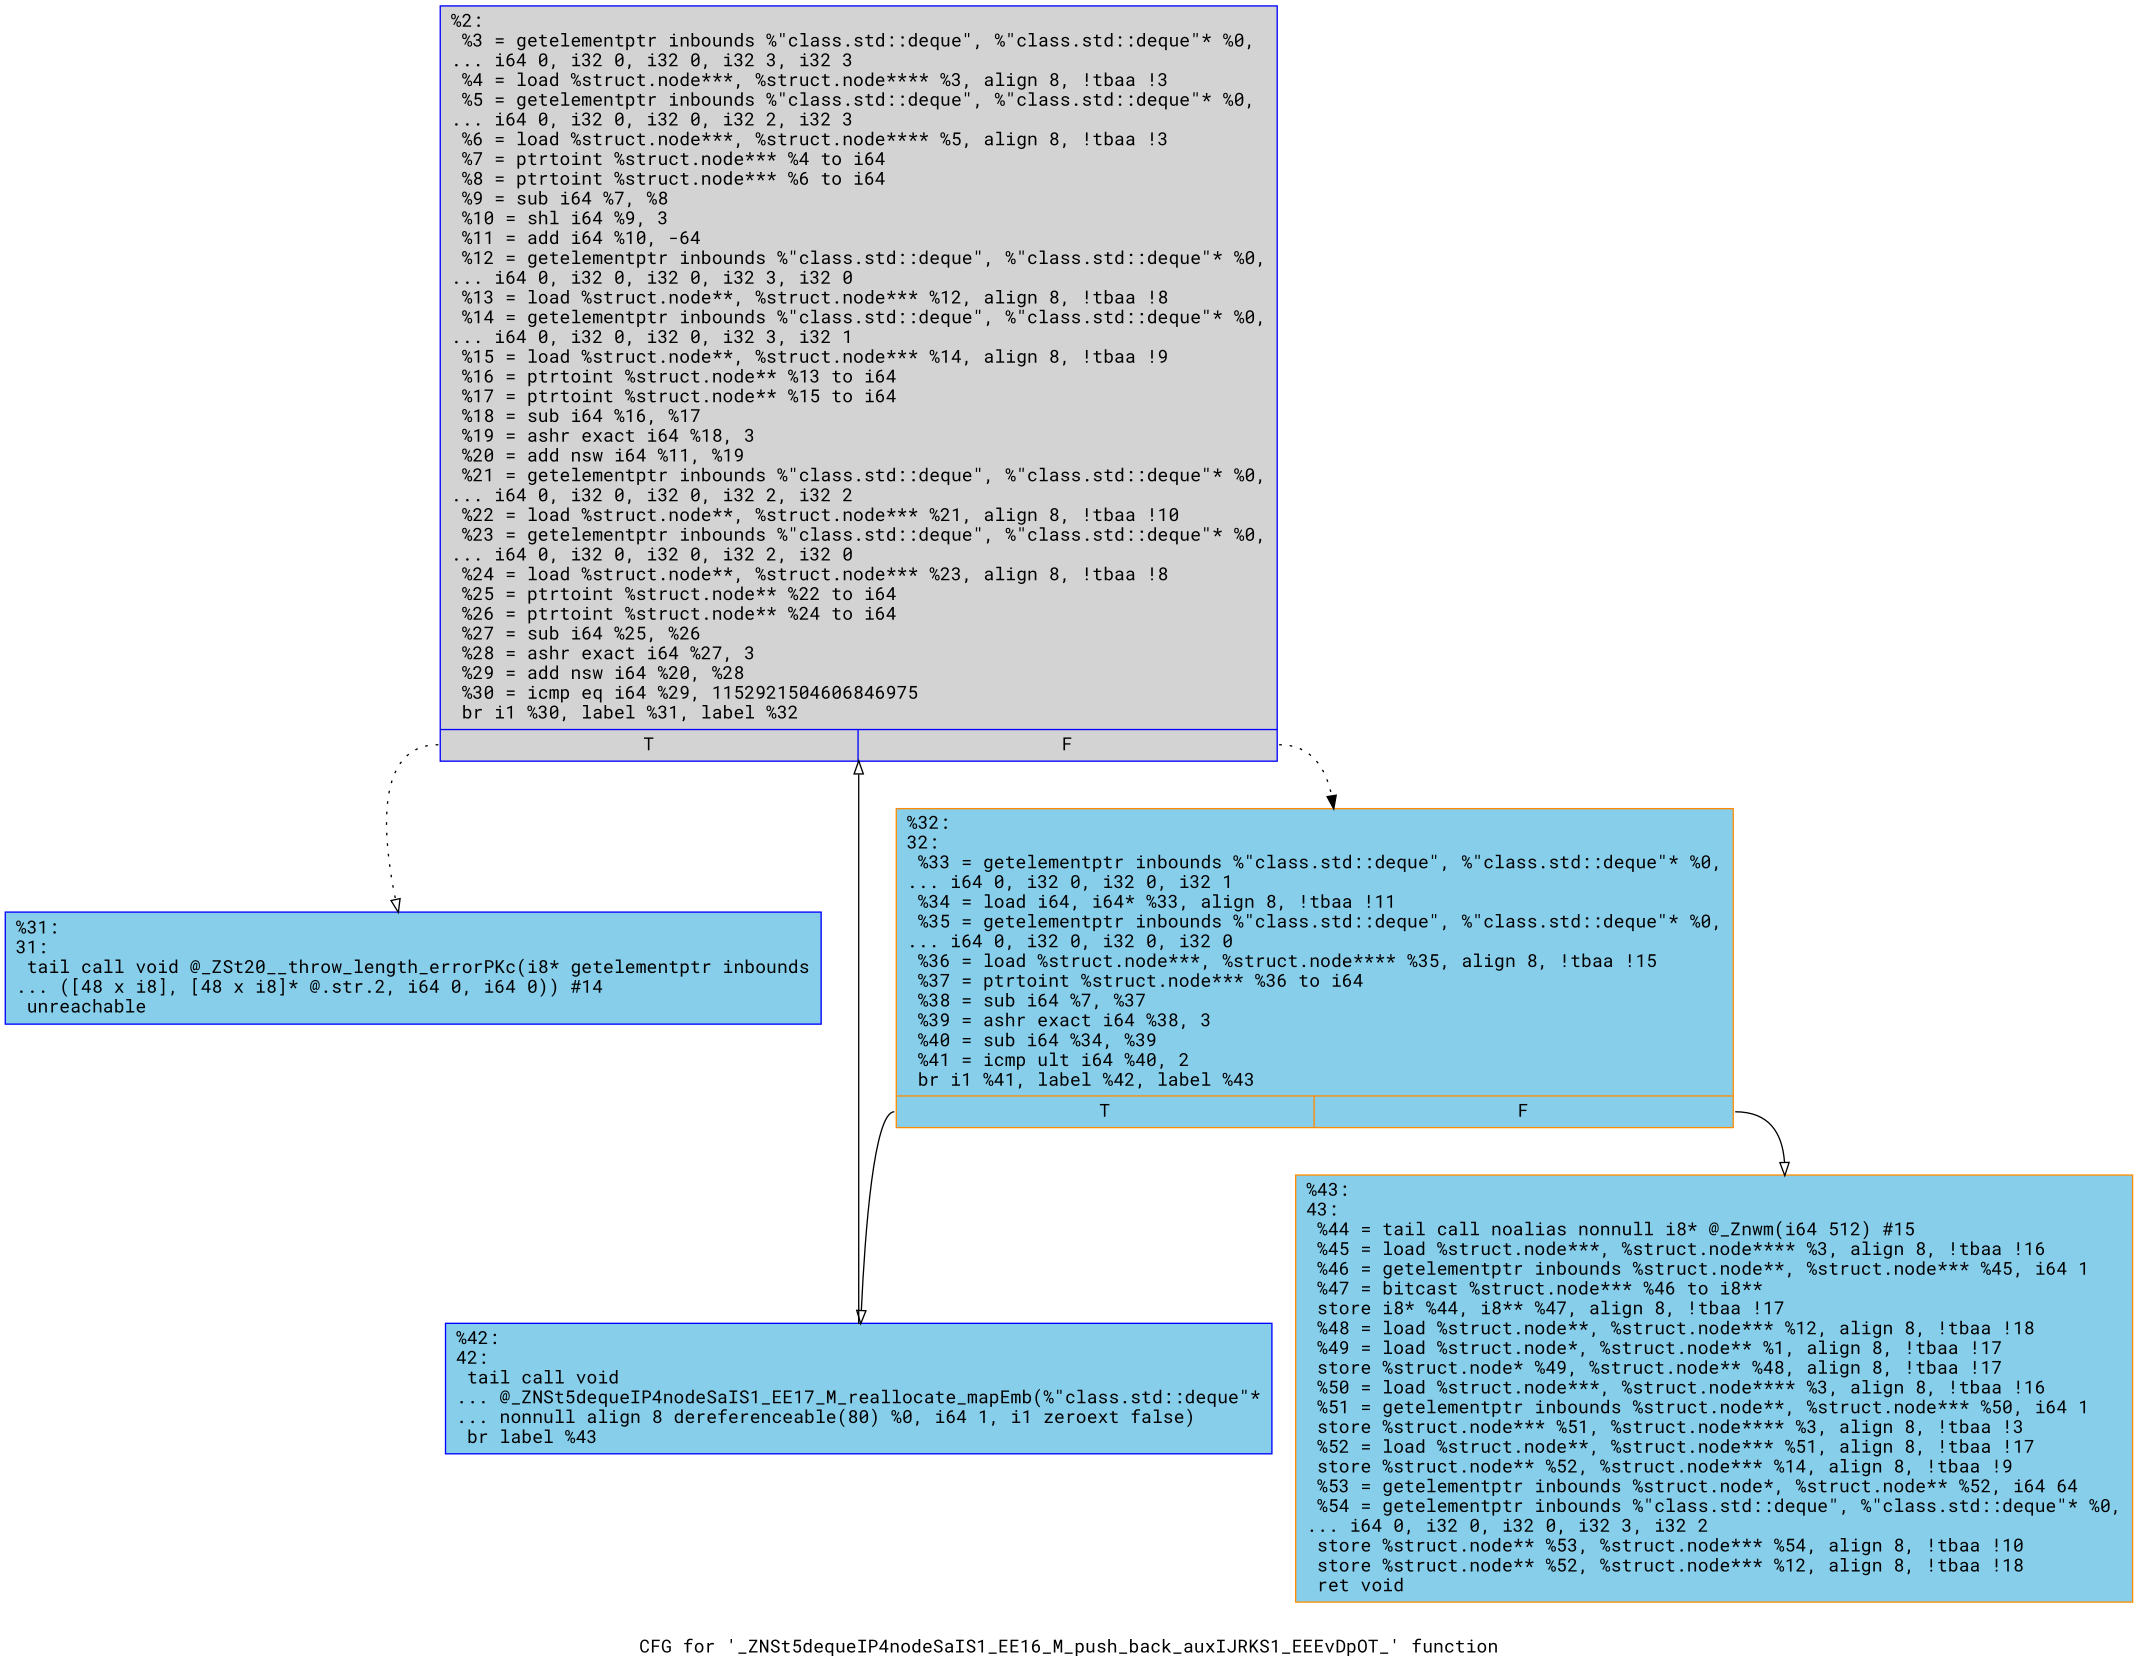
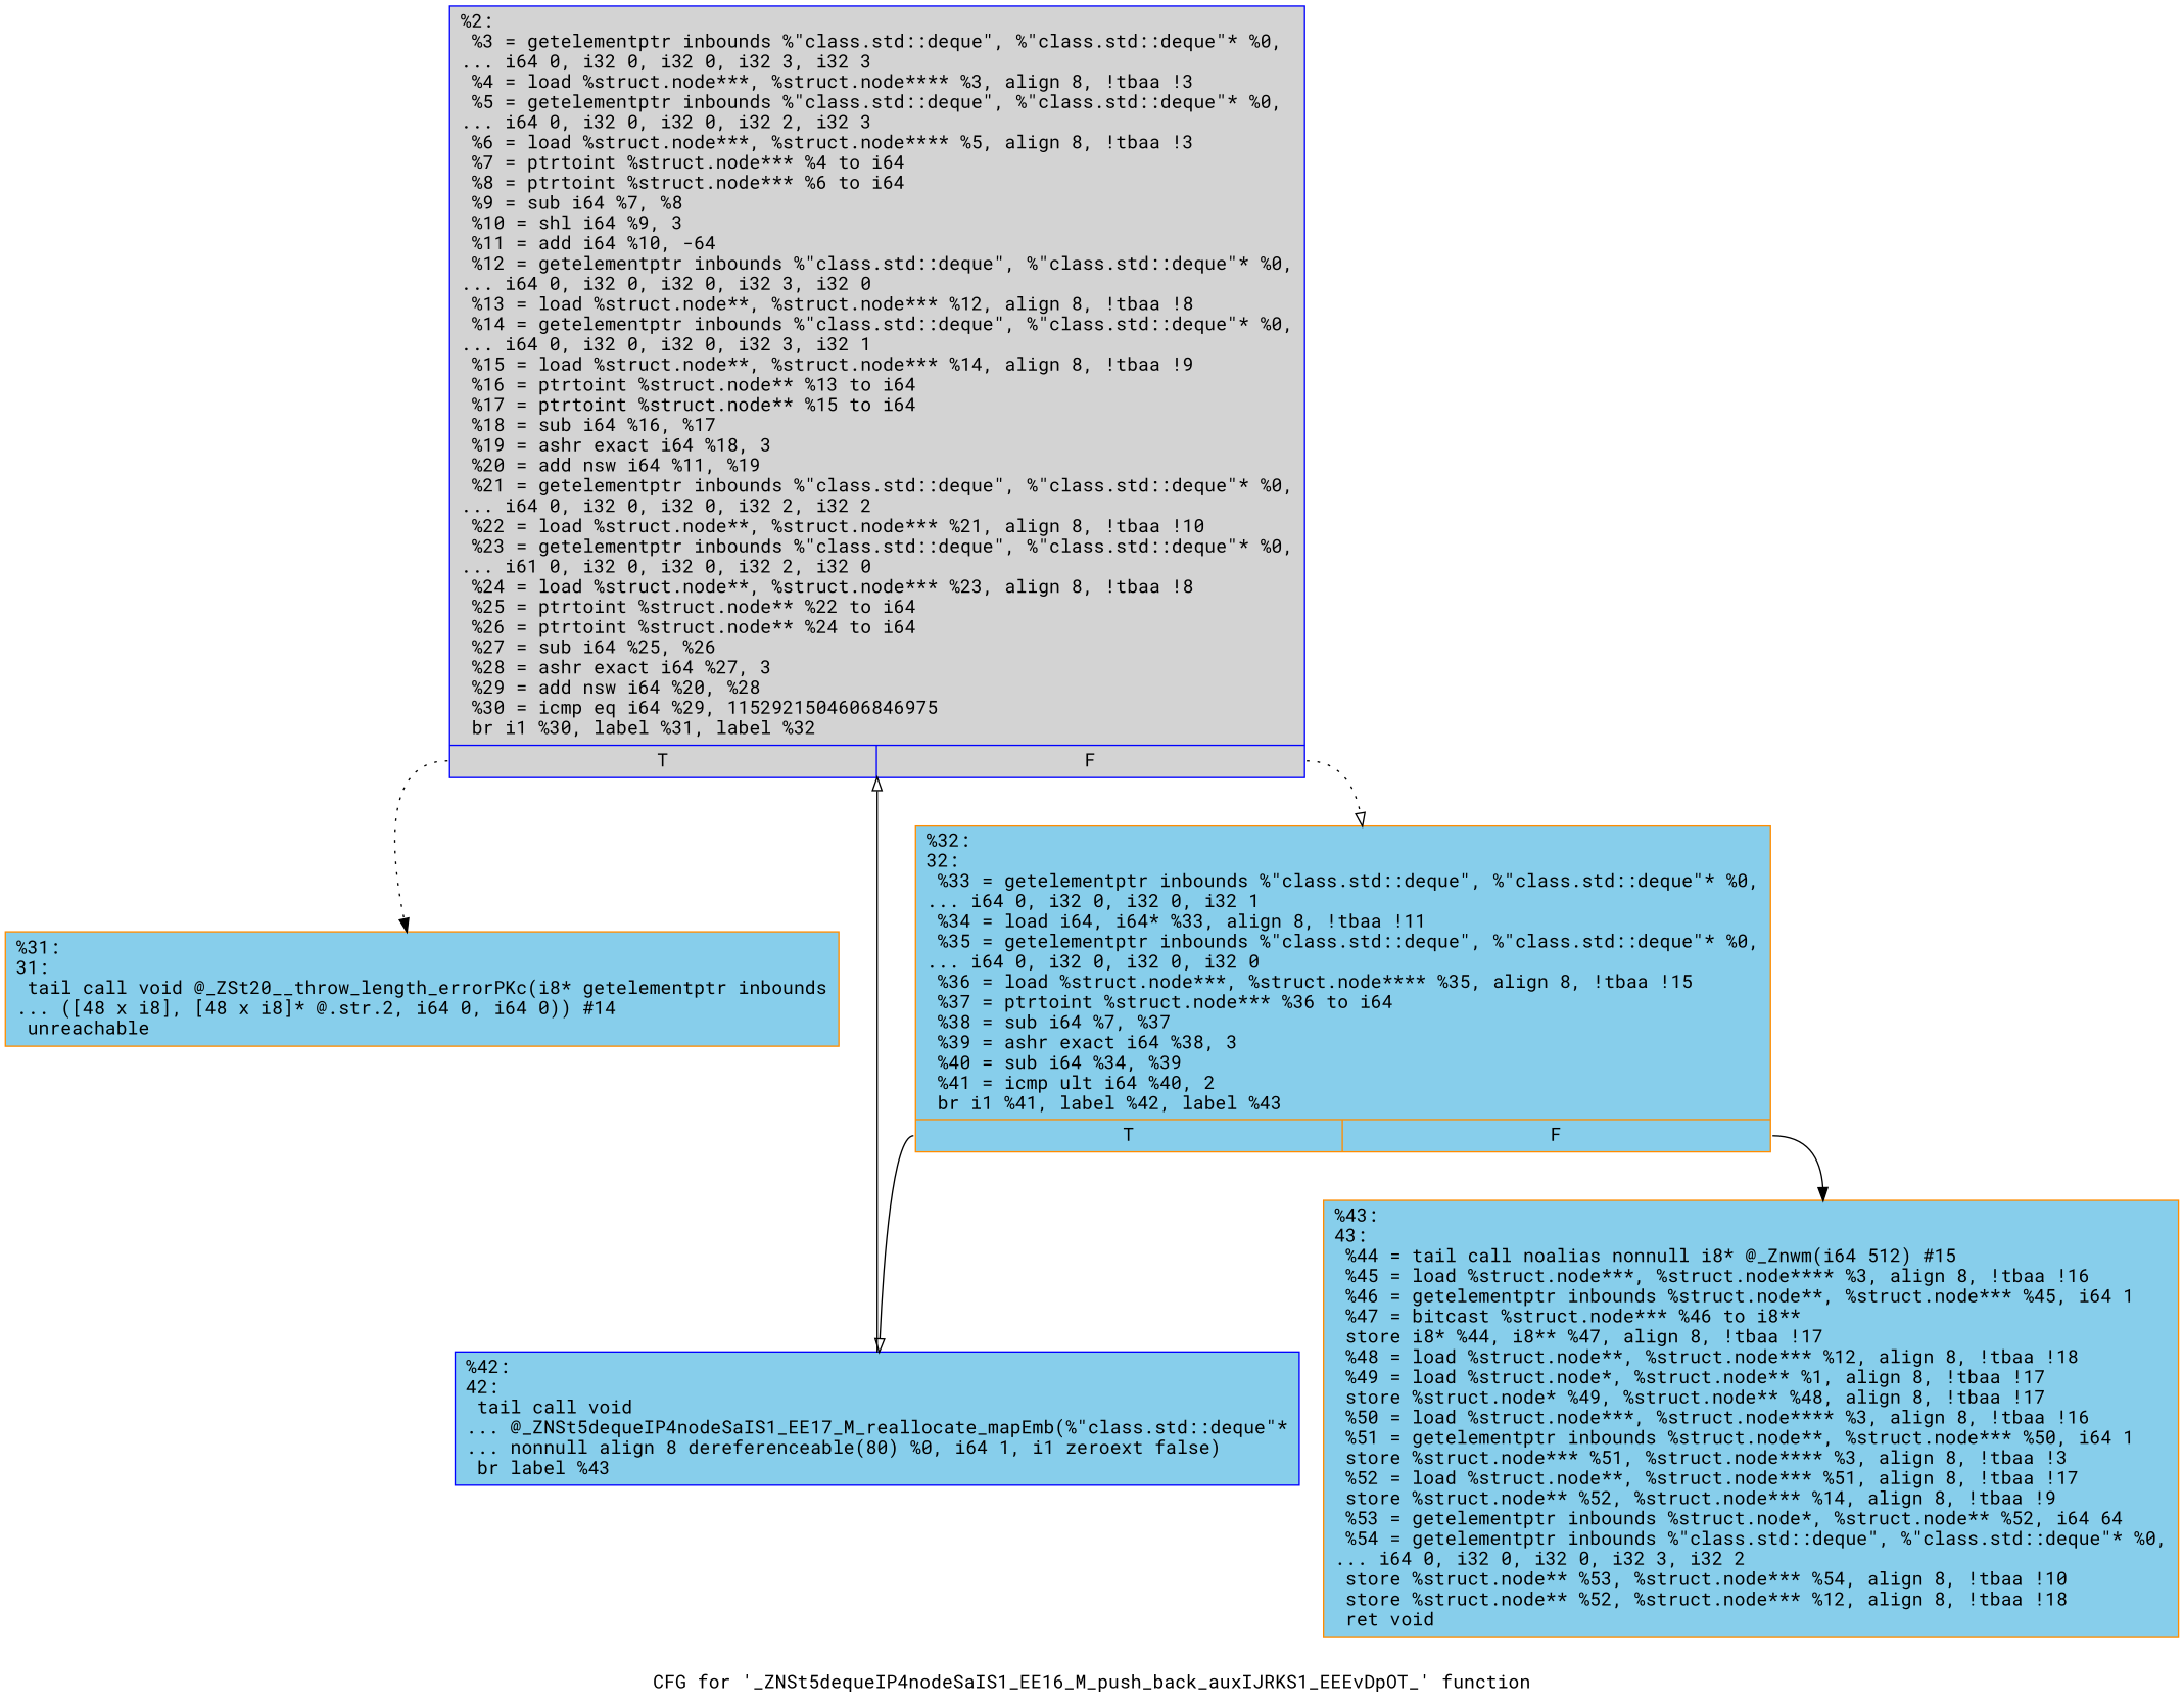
  digraph {
    fontname="Roboto Mono"
    label="CFG for '_ZNSt5dequeIP4nodeSaIS1_EE16_M_push_back_auxIJRKS1_EEEvDpOT_' function"
    node [color=blue fillcolor=skyblue fontname="Roboto Mono" shape=record style=filled]
    edge [arrowhead=onormal fontname="Roboto Mono" style=solid tailport=s0]
-   n1 [fillcolor=lightgrey label="{%2:\l  %3 = getelementptr inbounds %\"class.std::deque\", %\"class.std::deque\"* %0,\l... i64 0, i32 0, i32 0, i32 3, i32 3\l  %4 = load %struct.node***, %struct.node**** %3, align 8, !tbaa !3\l  %5 = getelementptr inbounds %\"class.std::deque\", %\"class.std::deque\"* %0,\l... i64 0, i32 0, i32 0, i32 2, i32 3\l  %6 = load %struct.node***, %struct.node**** %5, align 8, !tbaa !3\l  %7 = ptrtoint %struct.node*** %4 to i64\l  %8 = ptrtoint %struct.node*** %6 to i64\l  %9 = sub i64 %7, %8\l  %10 = shl i64 %9, 3\l  %11 = add i64 %10, -64\l  %12 = getelementptr inbounds %\"class.std::deque\", %\"class.std::deque\"* %0,\l... i64 0, i32 0, i32 0, i32 3, i32 0\l  %13 = load %struct.node**, %struct.node*** %12, align 8, !tbaa !8\l  %14 = getelementptr inbounds %\"class.std::deque\", %\"class.std::deque\"* %0,\l... i64 0, i32 0, i32 0, i32 3, i32 1\l  %15 = load %struct.node**, %struct.node*** %14, align 8, !tbaa !9\l  %16 = ptrtoint %struct.node** %13 to i64\l  %17 = ptrtoint %struct.node** %15 to i64\l  %18 = sub i64 %16, %17\l  %19 = ashr exact i64 %18, 3\l  %20 = add nsw i64 %11, %19\l  %21 = getelementptr inbounds %\"class.std::deque\", %\"class.std::deque\"* %0,\l... i64 0, i32 0, i32 0, i32 2, i32 2\l  %22 = load %struct.node**, %struct.node*** %21, align 8, !tbaa !10\l  %23 = getelementptr inbounds %\"class.std::deque\", %\"class.std::deque\"* %0,\l... i64 0, i32 0, i32 0, i32 2, i32 0\l  %24 = load %struct.node**, %struct.node*** %23, align 8, !tbaa !8\l  %25 = ptrtoint %struct.node** %22 to i64\l  %26 = ptrtoint %struct.node** %24 to i64\l  %27 = sub i64 %25, %26\l  %28 = ashr exact i64 %27, 3\l  %29 = add nsw i64 %20, %28\l  %30 = icmp eq i64 %29, 1152921504606846975\l  br i1 %30, label %31, label %32\l|{<s0>T|<s1>F}}"]
-   n2 [label="{%31:\l31:                                               \l  tail call void @_ZSt20__throw_length_errorPKc(i8* getelementptr inbounds\l... ([48 x i8], [48 x i8]* @.str.2, i64 0, i64 0)) #14\l  unreachable\l}"]
+   n1 [fillcolor=lightgrey label="{%2:\l  %3 = getelementptr inbounds %\"class.std::deque\", %\"class.std::deque\"* %0,\l... i64 0, i32 0, i32 0, i32 3, i32 3\l  %4 = load %struct.node***, %struct.node**** %3, align 8, !tbaa !3\l  %5 = getelementptr inbounds %\"class.std::deque\", %\"class.std::deque\"* %0,\l... i64 0, i32 0, i32 0, i32 2, i32 3\l  %6 = load %struct.node***, %struct.node**** %5, align 8, !tbaa !3\l  %7 = ptrtoint %struct.node*** %4 to i64\l  %8 = ptrtoint %struct.node*** %6 to i64\l  %9 = sub i64 %7, %8\l  %10 = shl i64 %9, 3\l  %11 = add i64 %10, -64\l  %12 = getelementptr inbounds %\"class.std::deque\", %\"class.std::deque\"* %0,\l... i64 0, i32 0, i32 0, i32 3, i32 0\l  %13 = load %struct.node**, %struct.node*** %12, align 8, !tbaa !8\l  %14 = getelementptr inbounds %\"class.std::deque\", %\"class.std::deque\"* %0,\l... i64 0, i32 0, i32 0, i32 3, i32 1\l  %15 = load %struct.node**, %struct.node*** %14, align 8, !tbaa !9\l  %16 = ptrtoint %struct.node** %13 to i64\l  %17 = ptrtoint %struct.node** %15 to i64\l  %18 = sub i64 %16, %17\l  %19 = ashr exact i64 %18, 3\l  %20 = add nsw i64 %11, %19\l  %21 = getelementptr inbounds %\"class.std::deque\", %\"class.std::deque\"* %0,\l... i64 0, i32 0, i32 0, i32 2, i32 2\l  %22 = load %struct.node**, %struct.node*** %21, align 8, !tbaa !10\l  %23 = getelementptr inbounds %\"class.std::deque\", %\"class.std::deque\"* %0,\l... i61 0, i32 0, i32 0, i32 2, i32 0\l  %24 = load %struct.node**, %struct.node*** %23, align 8, !tbaa !8\l  %25 = ptrtoint %struct.node** %22 to i64\l  %26 = ptrtoint %struct.node** %24 to i64\l  %27 = sub i64 %25, %26\l  %28 = ashr exact i64 %27, 3\l  %29 = add nsw i64 %20, %28\l  %30 = icmp eq i64 %29, 1152921504606846975\l  br i1 %30, label %31, label %32\l|{<s0>T|<s1>F}}"]
+   n2 [color=darkorange label="{%31:\l31:                                               \l  tail call void @_ZSt20__throw_length_errorPKc(i8* getelementptr inbounds\l... ([48 x i8], [48 x i8]* @.str.2, i64 0, i64 0)) #14\l  unreachable\l}"]
    n3 [color=darkorange label="{%32:\l32:                                               \l  %33 = getelementptr inbounds %\"class.std::deque\", %\"class.std::deque\"* %0,\l... i64 0, i32 0, i32 0, i32 1\l  %34 = load i64, i64* %33, align 8, !tbaa !11\l  %35 = getelementptr inbounds %\"class.std::deque\", %\"class.std::deque\"* %0,\l... i64 0, i32 0, i32 0, i32 0\l  %36 = load %struct.node***, %struct.node**** %35, align 8, !tbaa !15\l  %37 = ptrtoint %struct.node*** %36 to i64\l  %38 = sub i64 %7, %37\l  %39 = ashr exact i64 %38, 3\l  %40 = sub i64 %34, %39\l  %41 = icmp ult i64 %40, 2\l  br i1 %41, label %42, label %43\l|{<s0>T|<s1>F}}"]
    n4 [label="{%42:\l42:                                               \l  tail call void\l... @_ZNSt5dequeIP4nodeSaIS1_EE17_M_reallocate_mapEmb(%\"class.std::deque\"*\l... nonnull align 8 dereferenceable(80) %0, i64 1, i1 zeroext false)\l  br label %43\l}"]
    n5 [color=darkorange label="{%43:\l43:                                               \l  %44 = tail call noalias nonnull i8* @_Znwm(i64 512) #15\l  %45 = load %struct.node***, %struct.node**** %3, align 8, !tbaa !16\l  %46 = getelementptr inbounds %struct.node**, %struct.node*** %45, i64 1\l  %47 = bitcast %struct.node*** %46 to i8**\l  store i8* %44, i8** %47, align 8, !tbaa !17\l  %48 = load %struct.node**, %struct.node*** %12, align 8, !tbaa !18\l  %49 = load %struct.node*, %struct.node** %1, align 8, !tbaa !17\l  store %struct.node* %49, %struct.node** %48, align 8, !tbaa !17\l  %50 = load %struct.node***, %struct.node**** %3, align 8, !tbaa !16\l  %51 = getelementptr inbounds %struct.node**, %struct.node*** %50, i64 1\l  store %struct.node*** %51, %struct.node**** %3, align 8, !tbaa !3\l  %52 = load %struct.node**, %struct.node*** %51, align 8, !tbaa !17\l  store %struct.node** %52, %struct.node*** %14, align 8, !tbaa !9\l  %53 = getelementptr inbounds %struct.node*, %struct.node** %52, i64 64\l  %54 = getelementptr inbounds %\"class.std::deque\", %\"class.std::deque\"* %0,\l... i64 0, i32 0, i32 0, i32 3, i32 2\l  store %struct.node** %53, %struct.node*** %54, align 8, !tbaa !10\l  store %struct.node** %52, %struct.node*** %12, align 8, !tbaa !18\l  ret void\l}"]
-   n1 -> n2 [style=dotted]
-   n1 -> n3 [arrowhead=normal style=dotted tailport=s1]
+   n1 -> n2 [arrowhead=normal style=dotted]
+   n1 -> n3 [style=dotted tailport=s1]
    n3 -> n4
-   n3 -> n5 [tailport=s1]
+   n3 -> n5 [arrowhead=normal tailport=s1]
    n4 -> n1
  }
